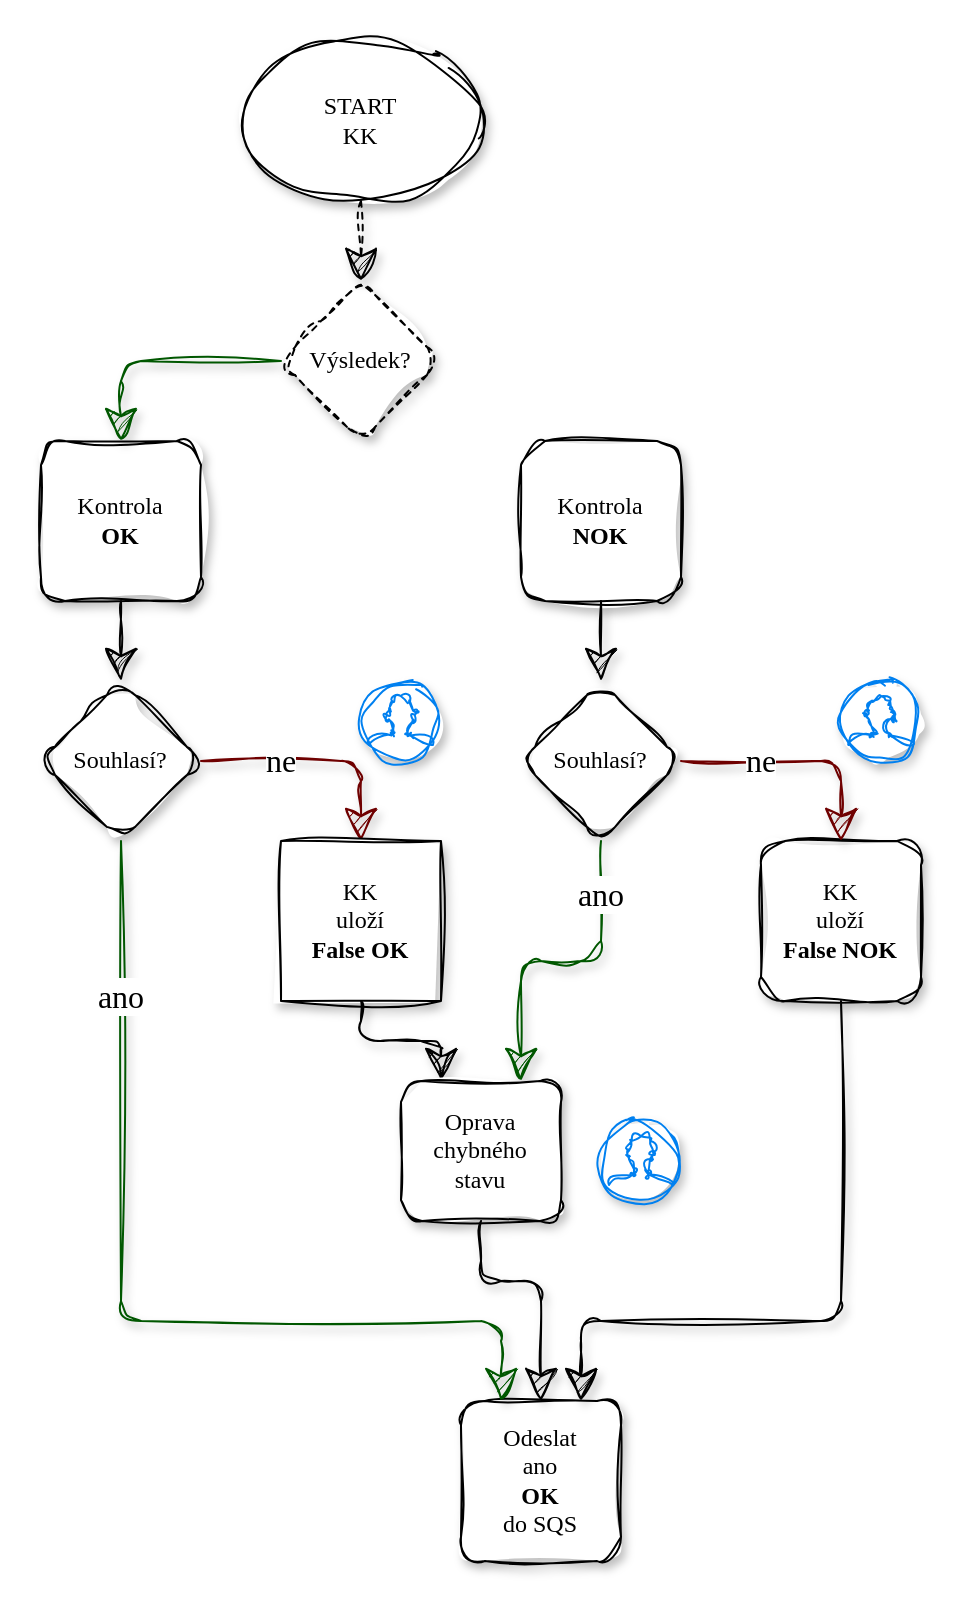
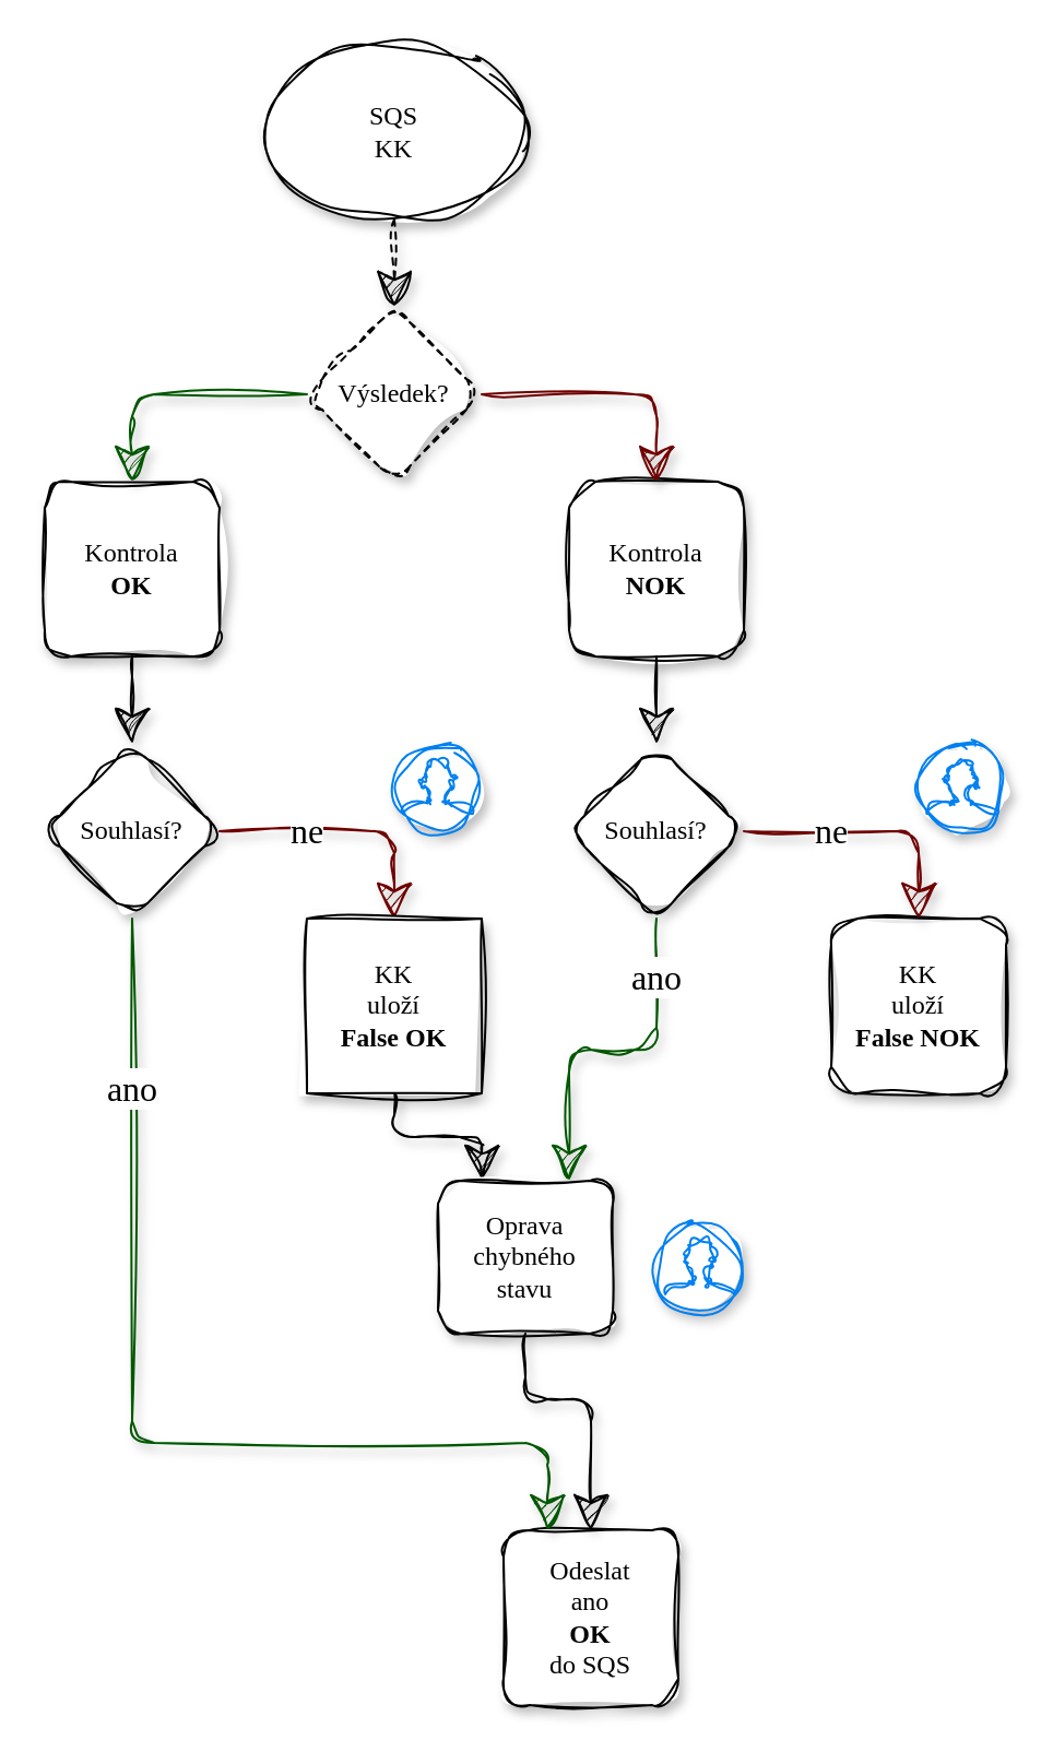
  <mxCell id="0" />
  <mxCell id="1" parent="0" />
  <mxCell id="2" value="Souhlasí?" style="rhombus;whiteSpace=wrap;html=1;fontFamily=Architects Daughter;fontSource=https%3A%2F%2Ffonts.googleapis.com%2Fcss%3Ffamily%3DArchitects%2BDaughter;rounded=1;sketch=1;curveFitting=1;jiggle=2;shadow=1;" parent="1" vertex="1"><mxGeometry x="20" y="340" width="80" height="80" as="geometry" /></mxCell>
  <mxCell id="3" value="&lt;div&gt;Kontrola&lt;/div&gt;&lt;div&gt;&lt;b&gt;OK&lt;/b&gt;&lt;/div&gt;" style="whiteSpace=wrap;html=1;aspect=fixed;fontFamily=Architects Daughter;fontSource=https%3A%2F%2Ffonts.googleapis.com%2Fcss%3Ffamily%3DArchitects%2BDaughter;rounded=1;sketch=1;curveFitting=1;jiggle=2;shadow=1;" parent="1" vertex="1"><mxGeometry x="20" y="220" width="80" height="80" as="geometry" /></mxCell>
  <mxCell id="4" value="" style="endArrow=classic;html=1;rounded=1;fontFamily=Architects Daughter;fontSource=https%3A%2F%2Ffonts.googleapis.com%2Fcss%3Ffamily%3DArchitects%2BDaughter;fontSize=16;startSize=14;endSize=14;sourcePerimeterSpacing=8;targetPerimeterSpacing=8;exitX=0.5;exitY=1;exitDx=0;exitDy=0;entryX=0.5;entryY=0;entryDx=0;entryDy=0;edgeStyle=orthogonalEdgeStyle;curved=0;sketch=1;curveFitting=1;jiggle=2;shadow=1;" parent="1" source="3" target="2" edge="1"><mxGeometry width="50" height="50" relative="1" as="geometry"><mxPoint x="300" y="580" as="sourcePoint" /><mxPoint x="350" y="530" as="targetPoint" /></mxGeometry></mxCell>
  <mxCell id="5" value="&lt;div&gt;Odeslat&lt;/div&gt;&lt;div&gt;ano&lt;/div&gt;&lt;div&gt;&lt;b&gt;OK&lt;/b&gt;&lt;/div&gt;&lt;div&gt;do SQS&lt;/div&gt;" style="whiteSpace=wrap;html=1;aspect=fixed;fontFamily=Architects Daughter;fontSource=https%3A%2F%2Ffonts.googleapis.com%2Fcss%3Ffamily%3DArchitects%2BDaughter;rounded=1;sketch=1;curveFitting=1;jiggle=2;shadow=1;miterlimit=5;" parent="1" vertex="1"><mxGeometry x="230" y="700" width="80" height="80" as="geometry" /></mxCell>
  <mxCell id="6" value="ano" style="endArrow=classic;html=1;rounded=1;fontFamily=Architects Daughter;fontSource=https%3A%2F%2Ffonts.googleapis.com%2Fcss%3Ffamily%3DArchitects%2BDaughter;fontSize=16;startSize=14;endSize=14;sourcePerimeterSpacing=8;targetPerimeterSpacing=8;exitX=0.5;exitY=1;exitDx=0;exitDy=0;edgeStyle=orthogonalEdgeStyle;entryX=0.25;entryY=0;entryDx=0;entryDy=0;fillColor=#008a00;strokeColor=#005700;curved=0;shadow=1;sketch=1;curveFitting=1;jiggle=2;spacingTop=0;spacingLeft=0;spacing=2;labelBorderColor=none;" parent="1" source="2" target="5" edge="1"><mxGeometry x="-0.667" width="50" height="50" relative="1" as="geometry"><mxPoint x="300" y="580" as="sourcePoint" /><mxPoint x="250" y="630" as="targetPoint" /><Array as="points"><mxPoint x="60" y="660" /><mxPoint x="250" y="660" /></Array><mxPoint as="offset" /></mxGeometry></mxCell>
  <mxCell id="7" value="ne" style="endArrow=classic;html=1;rounded=1;fontFamily=Architects Daughter;fontSource=https%3A%2F%2Ffonts.googleapis.com%2Fcss%3Ffamily%3DArchitects%2BDaughter;fontSize=16;startSize=14;endSize=14;sourcePerimeterSpacing=8;targetPerimeterSpacing=8;exitX=1;exitY=0.5;exitDx=0;exitDy=0;edgeStyle=orthogonalEdgeStyle;fillColor=#a20025;strokeColor=#6F0000;entryX=0.5;entryY=0;entryDx=0;entryDy=0;curved=0;sketch=1;curveFitting=1;jiggle=2;shadow=1;" parent="1" source="2" target="9" edge="1"><mxGeometry x="-0.333" width="50" height="50" relative="1" as="geometry"><mxPoint x="300" y="580" as="sourcePoint" /><mxPoint x="260" y="460" as="targetPoint" /><mxPoint as="offset" /></mxGeometry></mxCell>
  <mxCell id="8" value="" style="html=1;verticalLabelPosition=bottom;align=center;labelBackgroundColor=#ffffff;verticalAlign=top;strokeWidth=1;strokeColor=#0080F0;shadow=1;dashed=0;shape=mxgraph.ios7.icons.user;fontFamily=Architects Daughter;fontSource=https%3A%2F%2Ffonts.googleapis.com%2Fcss%3Ffamily%3DArchitects%2BDaughter;sketch=1;curveFitting=1;jiggle=2;" parent="1" vertex="1"><mxGeometry x="180" y="340" width="40" height="40" as="geometry" /></mxCell>
  <mxCell id="9" value="&lt;div&gt;KK&lt;/div&gt;&lt;div&gt;uloží&lt;/div&gt;&lt;div&gt;&lt;b&gt;False OK&lt;/b&gt;&lt;/div&gt;" style="whiteSpace=wrap;html=1;aspect=fixed;fontFamily=Architects Daughter;fontSource=https%3A%2F%2Ffonts.googleapis.com%2Fcss%3Ffamily%3DArchitects%2BDaughter;sketch=1;curveFitting=1;jiggle=2;shadow=1;rounded=0;" parent="1" vertex="1"><mxGeometry x="140" y="420" width="80" height="80" as="geometry" /></mxCell>
  <mxCell id="10" value="" style="endArrow=classic;html=1;rounded=1;fontFamily=Architects Daughter;fontSource=https%3A%2F%2Ffonts.googleapis.com%2Fcss%3Ffamily%3DArchitects%2BDaughter;fontSize=16;startSize=14;endSize=14;sourcePerimeterSpacing=8;targetPerimeterSpacing=8;exitX=0.5;exitY=1;exitDx=0;exitDy=0;entryX=0.25;entryY=0;entryDx=0;entryDy=0;edgeStyle=orthogonalEdgeStyle;curved=0;sketch=1;curveFitting=1;jiggle=2;shadow=1;" parent="1" source="9" target="24" edge="1"><mxGeometry width="50" height="50" relative="1" as="geometry"><mxPoint x="140" y="510" as="sourcePoint" /><mxPoint x="190" y="460" as="targetPoint" /></mxGeometry></mxCell>
- <mxCell id="11" value="&lt;div&gt;START&lt;/div&gt;&lt;div&gt;KK&lt;/div&gt;" style="ellipse;whiteSpace=wrap;html=1;fontFamily=Architects Daughter;fontSource=https%3A%2F%2Ffonts.googleapis.com%2Fcss%3Ffamily%3DArchitects%2BDaughter;sketch=1;curveFitting=1;jiggle=2;shadow=1;" parent="1" vertex="1"><mxGeometry x="120" y="20" width="120" height="80" as="geometry" /></mxCell>
+ <mxCell id="11" value="&lt;div&gt;SQS&lt;/div&gt;&lt;div&gt;KK&lt;/div&gt;" style="ellipse;whiteSpace=wrap;html=1;fontFamily=Architects Daughter;fontSource=https%3A%2F%2Ffonts.googleapis.com%2Fcss%3Ffamily%3DArchitects%2BDaughter;sketch=1;curveFitting=1;jiggle=2;shadow=1;" parent="1" vertex="1"><mxGeometry x="120" y="20" width="120" height="80" as="geometry" /></mxCell>
  <mxCell id="12" value="" style="endArrow=classic;html=1;rounded=1;fontFamily=Architects Daughter;fontSource=https%3A%2F%2Ffonts.googleapis.com%2Fcss%3Ffamily%3DArchitects%2BDaughter;fontSize=16;startSize=14;endSize=14;sourcePerimeterSpacing=8;targetPerimeterSpacing=8;entryX=0.5;entryY=0;entryDx=0;entryDy=0;exitX=0;exitY=0.5;exitDx=0;exitDy=0;edgeStyle=orthogonalEdgeStyle;sketch=1;curveFitting=1;jiggle=2;fillColor=#008a00;strokeColor=#005700;shadow=1;" parent="1" source="13" target="3" edge="1"><mxGeometry width="50" height="50" relative="1" as="geometry"><mxPoint x="170" y="360" as="sourcePoint" /><mxPoint x="220" y="310" as="targetPoint" /></mxGeometry></mxCell>
  <mxCell id="13" value="Výsledek?" style="rhombus;whiteSpace=wrap;html=1;fontFamily=Architects Daughter;fontSource=https%3A%2F%2Ffonts.googleapis.com%2Fcss%3Ffamily%3DArchitects%2BDaughter;rounded=1;sketch=1;curveFitting=1;jiggle=2;shadow=1;dashed=1;" parent="1" vertex="1"><mxGeometry x="140" y="140" width="80" height="80" as="geometry" /></mxCell>
  <mxCell id="14" value="&lt;div&gt;Kontrola&lt;/div&gt;&lt;div&gt;&lt;b&gt;NOK&lt;/b&gt;&lt;/div&gt;" style="whiteSpace=wrap;html=1;aspect=fixed;fontFamily=Architects Daughter;fontSource=https%3A%2F%2Ffonts.googleapis.com%2Fcss%3Ffamily%3DArchitects%2BDaughter;rounded=1;sketch=1;curveFitting=1;jiggle=2;shadow=1;" parent="1" vertex="1"><mxGeometry x="260" y="220" width="80" height="80" as="geometry" /></mxCell>
+ <mxCell id="15" value="" style="endArrow=classic;html=1;rounded=1;fontFamily=Architects Daughter;fontSource=https%3A%2F%2Ffonts.googleapis.com%2Fcss%3Ffamily%3DArchitects%2BDaughter;fontSize=16;startSize=14;endSize=14;sourcePerimeterSpacing=8;targetPerimeterSpacing=8;exitX=1;exitY=0.5;exitDx=0;exitDy=0;entryX=0.5;entryY=0;entryDx=0;entryDy=0;edgeStyle=orthogonalEdgeStyle;curved=0;sketch=1;curveFitting=1;jiggle=2;fillColor=#a20025;strokeColor=#6F0000;shadow=1;" parent="1" source="13" target="14" edge="1"><mxGeometry width="50" height="50" relative="1" as="geometry"><mxPoint x="170" y="390" as="sourcePoint" /><mxPoint x="340" y="230" as="targetPoint" /></mxGeometry></mxCell>
  <mxCell id="16" value="" style="endArrow=classic;html=1;rounded=1;fontFamily=Architects Daughter;fontSource=https%3A%2F%2Ffonts.googleapis.com%2Fcss%3Ffamily%3DArchitects%2BDaughter;fontSize=16;startSize=14;endSize=14;sourcePerimeterSpacing=8;targetPerimeterSpacing=8;exitX=0.5;exitY=1;exitDx=0;exitDy=0;entryX=0.5;entryY=0;entryDx=0;entryDy=0;edgeStyle=orthogonalEdgeStyle;curved=0;sketch=1;curveFitting=1;jiggle=2;shadow=1;dashed=1;" parent="1" source="11" target="13" edge="1"><mxGeometry width="50" height="50" relative="1" as="geometry"><mxPoint x="260" y="60" as="sourcePoint" /><mxPoint x="430" y="310" as="targetPoint" /></mxGeometry></mxCell>
  <mxCell id="17" value="Souhlasí?" style="rhombus;whiteSpace=wrap;html=1;fontFamily=Architects Daughter;fontSource=https%3A%2F%2Ffonts.googleapis.com%2Fcss%3Ffamily%3DArchitects%2BDaughter;rounded=1;sketch=1;curveFitting=1;jiggle=2;shadow=1;" parent="1" vertex="1"><mxGeometry x="260" y="340" width="80" height="80" as="geometry" /></mxCell>
  <mxCell id="18" value="" style="endArrow=classic;html=1;rounded=1;fontFamily=Architects Daughter;fontSource=https%3A%2F%2Ffonts.googleapis.com%2Fcss%3Ffamily%3DArchitects%2BDaughter;fontSize=16;startSize=14;endSize=14;sourcePerimeterSpacing=8;targetPerimeterSpacing=8;sketch=1;curveFitting=1;jiggle=2;edgeStyle=orthogonalEdgeStyle;curved=0;exitX=0.5;exitY=1;exitDx=0;exitDy=0;entryX=0.5;entryY=0;entryDx=0;entryDy=0;shadow=1;" parent="1" source="14" target="17" edge="1"><mxGeometry width="50" height="50" relative="1" as="geometry"><mxPoint x="360" y="360" as="sourcePoint" /><mxPoint x="450" y="490" as="targetPoint" /></mxGeometry></mxCell>
  <mxCell id="19" value="ano" style="endArrow=classic;html=1;rounded=1;fontFamily=Architects Daughter;fontSource=https%3A%2F%2Ffonts.googleapis.com%2Fcss%3Ffamily%3DArchitects%2BDaughter;fontSize=16;startSize=14;endSize=14;sourcePerimeterSpacing=8;targetPerimeterSpacing=8;exitX=0.5;exitY=1;exitDx=0;exitDy=0;edgeStyle=orthogonalEdgeStyle;fillColor=#008a00;strokeColor=#005700;curved=0;shadow=1;sketch=1;curveFitting=1;jiggle=2;spacingTop=0;spacingLeft=0;spacing=2;labelBorderColor=none;entryX=0.75;entryY=0;entryDx=0;entryDy=0;" parent="1" source="17" target="24" edge="1"><mxGeometry x="-0.667" width="50" height="50" relative="1" as="geometry"><mxPoint x="440" y="570" as="sourcePoint" /><mxPoint x="340" y="532" as="targetPoint" /><mxPoint as="offset" /></mxGeometry></mxCell>
  <mxCell id="20" value="&lt;div&gt;KK&lt;/div&gt;&lt;div&gt;uloží&lt;/div&gt;&lt;div&gt;&lt;b&gt;False NOK&lt;/b&gt;&lt;/div&gt;" style="whiteSpace=wrap;html=1;aspect=fixed;fontFamily=Architects Daughter;fontSource=https%3A%2F%2Ffonts.googleapis.com%2Fcss%3Ffamily%3DArchitects%2BDaughter;rounded=1;sketch=1;curveFitting=1;jiggle=2;shadow=1;" parent="1" vertex="1"><mxGeometry x="380" y="420" width="80" height="80" as="geometry" /></mxCell>
  <mxCell id="21" value="ne" style="endArrow=classic;html=1;rounded=1;fontFamily=Architects Daughter;fontSource=https%3A%2F%2Ffonts.googleapis.com%2Fcss%3Ffamily%3DArchitects%2BDaughter;fontSize=16;startSize=14;endSize=14;sourcePerimeterSpacing=8;targetPerimeterSpacing=8;exitX=1;exitY=0.5;exitDx=0;exitDy=0;edgeStyle=orthogonalEdgeStyle;fillColor=#a20025;strokeColor=#6F0000;entryX=0.5;entryY=0;entryDx=0;entryDy=0;curved=0;sketch=1;curveFitting=1;jiggle=2;shadow=1;" parent="1" source="17" target="20" edge="1"><mxGeometry x="-0.333" width="50" height="50" relative="1" as="geometry"><mxPoint x="530" y="340" as="sourcePoint" /><mxPoint x="610" y="380" as="targetPoint" /><mxPoint as="offset" /></mxGeometry></mxCell>
- <mxCell id="22" value="" style="endArrow=classic;html=1;rounded=1;fontFamily=Architects Daughter;fontSource=https%3A%2F%2Ffonts.googleapis.com%2Fcss%3Ffamily%3DArchitects%2BDaughter;fontSize=16;startSize=14;endSize=14;sourcePerimeterSpacing=8;targetPerimeterSpacing=8;exitX=0.5;exitY=1;exitDx=0;exitDy=0;entryX=0.75;entryY=0;entryDx=0;entryDy=0;edgeStyle=orthogonalEdgeStyle;curved=0;sketch=1;curveFitting=1;jiggle=2;shadow=1;" parent="1" source="20" target="5" edge="1"><mxGeometry width="50" height="50" relative="1" as="geometry"><mxPoint x="230" y="610" as="sourcePoint" /><mxPoint x="580" y="540" as="targetPoint" /><Array as="points"><mxPoint x="420" y="660" /><mxPoint x="290" y="660" /></Array></mxGeometry></mxCell>
  <mxCell id="23" value="" style="html=1;verticalLabelPosition=bottom;align=center;labelBackgroundColor=#ffffff;verticalAlign=top;strokeWidth=1;strokeColor=#0080F0;shadow=1;dashed=0;shape=mxgraph.ios7.icons.user;fontFamily=Architects Daughter;fontSource=https%3A%2F%2Ffonts.googleapis.com%2Fcss%3Ffamily%3DArchitects%2BDaughter;sketch=1;curveFitting=1;jiggle=2;" parent="1" vertex="1"><mxGeometry x="420" y="340" width="40" height="40" as="geometry" /></mxCell>
  <mxCell id="24" value="&lt;div&gt;Oprava&lt;/div&gt;&lt;div&gt;chybného&lt;/div&gt;&lt;div&gt;stavu&lt;/div&gt;" style="whiteSpace=wrap;html=1;aspect=fixed;fontFamily=Architects Daughter;fontSource=https%3A%2F%2Ffonts.googleapis.com%2Fcss%3Ffamily%3DArchitects%2BDaughter;rounded=1;sketch=1;curveFitting=1;jiggle=2;shadow=1;" parent="1" vertex="1"><mxGeometry x="200" y="540" width="80" height="70" as="geometry" /></mxCell>
  <mxCell id="25" value="" style="html=1;verticalLabelPosition=bottom;align=center;labelBackgroundColor=#ffffff;verticalAlign=top;strokeWidth=1;strokeColor=#0080F0;shadow=1;dashed=0;shape=mxgraph.ios7.icons.user;fontFamily=Architects Daughter;fontSource=https%3A%2F%2Ffonts.googleapis.com%2Fcss%3Ffamily%3DArchitects%2BDaughter;sketch=1;curveFitting=1;jiggle=2;" parent="1" vertex="1"><mxGeometry x="300" y="560" width="40" height="40" as="geometry" /></mxCell>
  <mxCell id="26" value="" style="endArrow=classic;html=1;rounded=1;fontFamily=Architects Daughter;fontSource=https%3A%2F%2Ffonts.googleapis.com%2Fcss%3Ffamily%3DArchitects%2BDaughter;fontSize=16;startSize=14;endSize=14;sourcePerimeterSpacing=8;targetPerimeterSpacing=8;entryX=0.5;entryY=0;entryDx=0;entryDy=0;edgeStyle=orthogonalEdgeStyle;curved=0;sketch=1;curveFitting=1;jiggle=2;shadow=1;exitX=0.5;exitY=1;exitDx=0;exitDy=0;" parent="1" source="24" target="5" edge="1"><mxGeometry width="50" height="50" relative="1" as="geometry"><mxPoint x="260" y="670" as="sourcePoint" /><mxPoint x="180" y="660" as="targetPoint" /><Array as="points"><mxPoint x="240" y="640" /><mxPoint x="270" y="640" /></Array></mxGeometry></mxCell>
